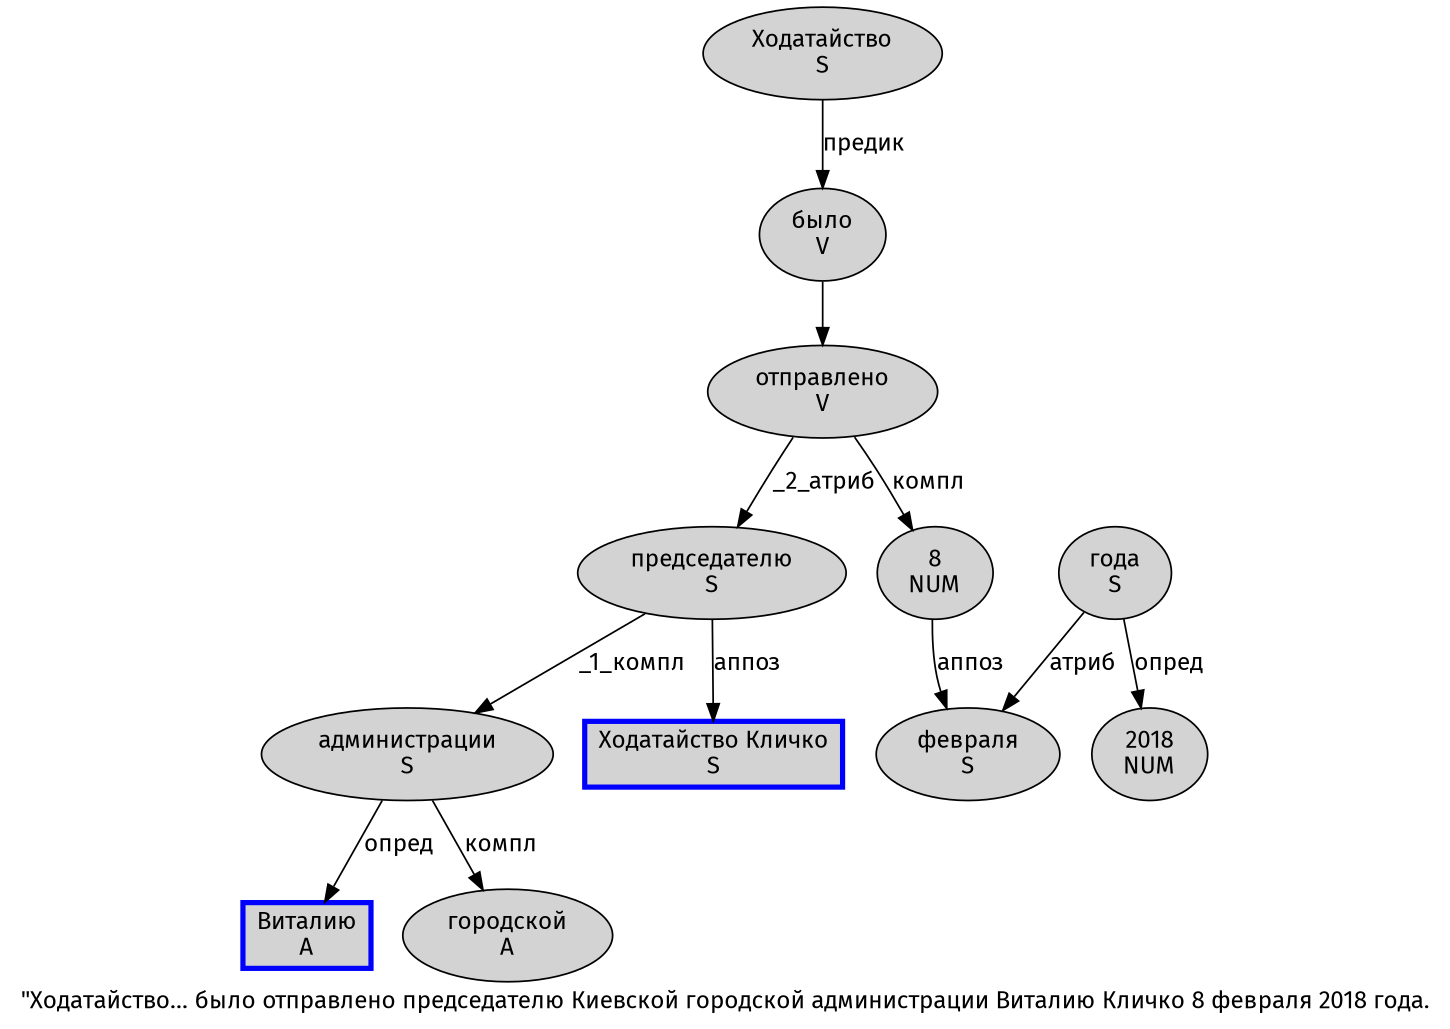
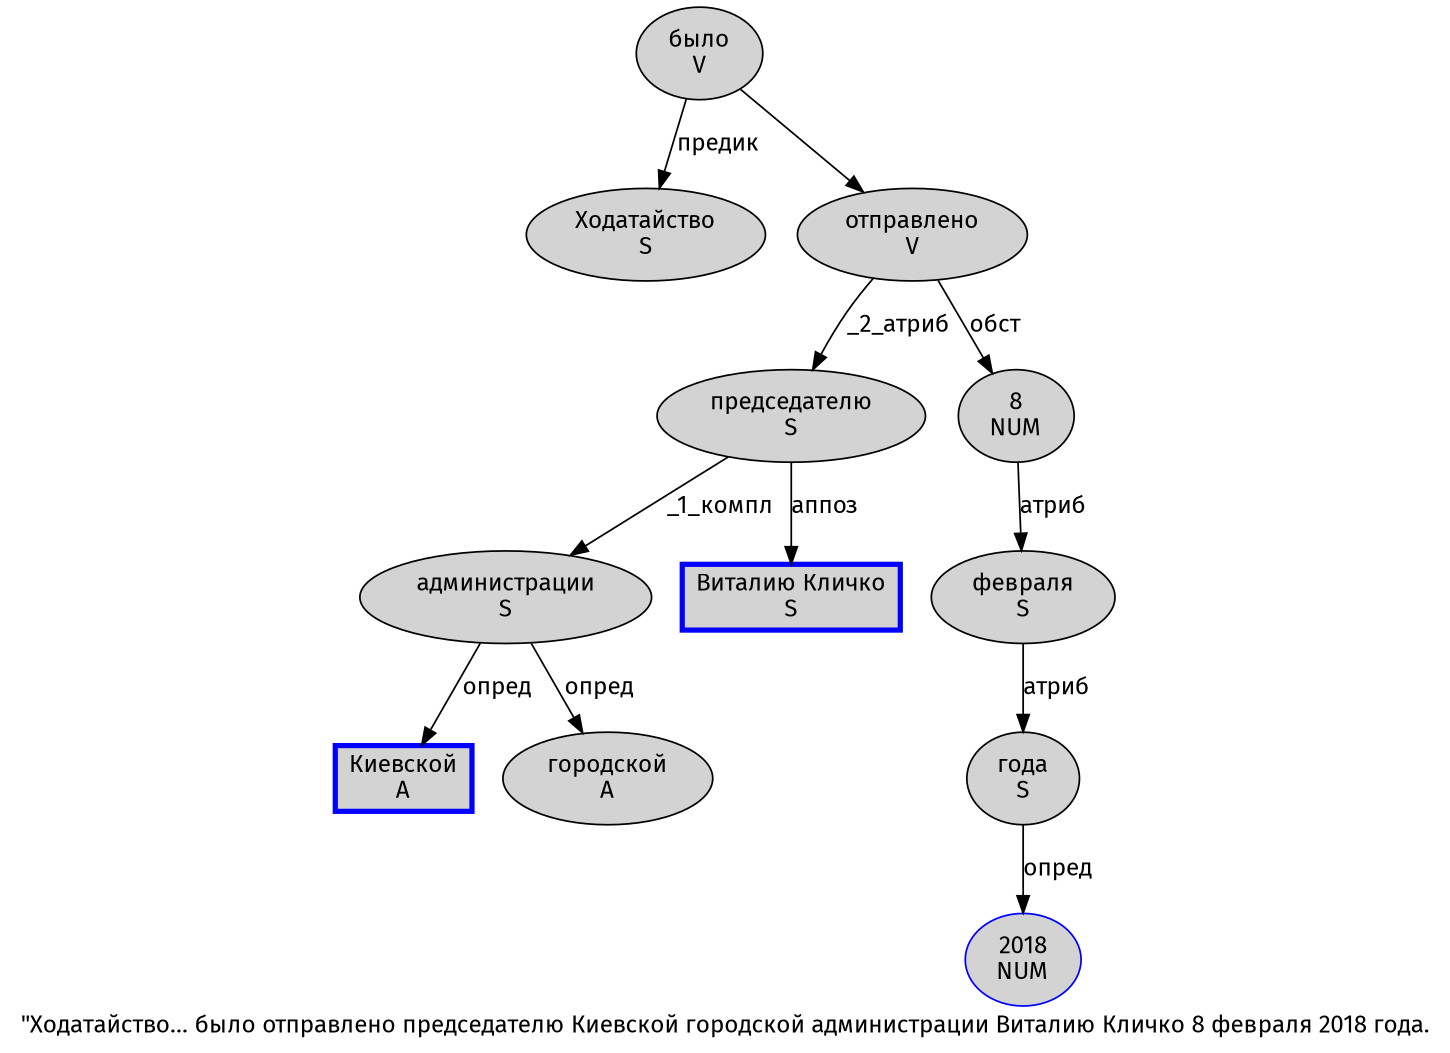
  digraph {
    fontname="Fira Sans"
    label="\"Ходатайство… было отправлено председателю Киевской городской администрации Виталию Кличко 8 февраля 2018 года."
    node [fillcolor=lightgray fontname="Fira Sans" penwidth=1 shape=ellipse style=filled]
    edge [fontname="Fira Sans"]
    n1 [label="Ходатайство\nS"]
    n2 [label="было\nV"]
    n3 [label="отправлено\nV"]
    n4 [label="председателю\nS"]
    n5 [label="8\nNUM"]
    n6 [label="администрации\nS"]
-   n7 [color=blue label="Ходатайство Кличко\nS" penwidth=3 shape=box]
+   n7 [color=blue label="Виталию Кличко\nS" penwidth=3 shape=box]
    n8 [label="февраля\nS"]
-   n9 [color=blue label="Виталию\nA" penwidth=3 shape=box]
+   n9 [color=blue label="Киевской\nA" penwidth=3 shape=box]
    n10 [label="городской\nA"]
    n11 [label="года\nS"]
-   n12 [label="2018\nNUM"]
-   n1 -> n2 [label="предик"]
+   n12 [label="2018\nNUM" color=blue]
+   n2 -> n1 [label="предик"]
    n2 -> n3
    n3 -> n4 [label="_2_атриб"]
-   n3 -> n5 [label="компл"]
+   n3 -> n5 [label="обст"]
    n4 -> n6 [label="_1_компл"]
    n4 -> n7 [label="аппоз"]
-   n5 -> n8 [label="аппоз"]
+   n5 -> n8 [label="атриб"]
    n6 -> n9 [label="опред"]
-   n6 -> n10 [label="компл"]
-   n11 -> n8 [label="атриб"]
+   n6 -> n10 [label="опред"]
+   n8 -> n11 [label="атриб"]
    n11 -> n12 [label="опред"]
  }
